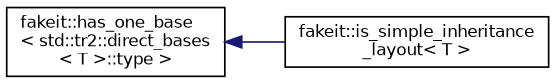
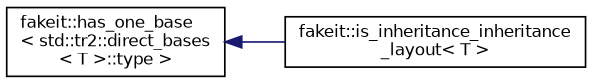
  digraph {
    rankdir=LR
    node [color=black fillcolor=white fontname=Helvetica fontsize=10 shape=record style=filled]
    n1 [height=0.2 label="fakeit::has_one_base\l\< std::tr2::direct_bases\l\< T \>::type \>" width=0.4]
-   n2 [height=0.2 label="fakeit::is_simple_inheritance\l_layout\< T \>" width=0.4]
+   n2 [height=0.2 label="fakeit::is_inheritance_inheritance\l_layout\< T \>" width=0.4]
    n1 -> n2 [color=midnightblue dir=back fontname=Helvetica fontsize=10 labelfontname=Helvetica labelfontsize=10 style=solid]
  }
